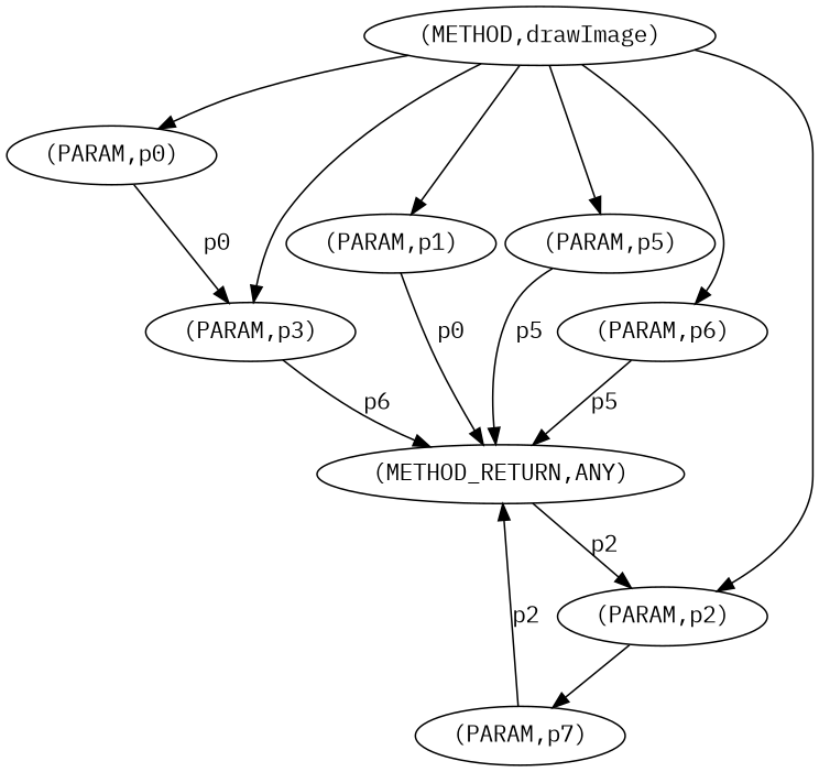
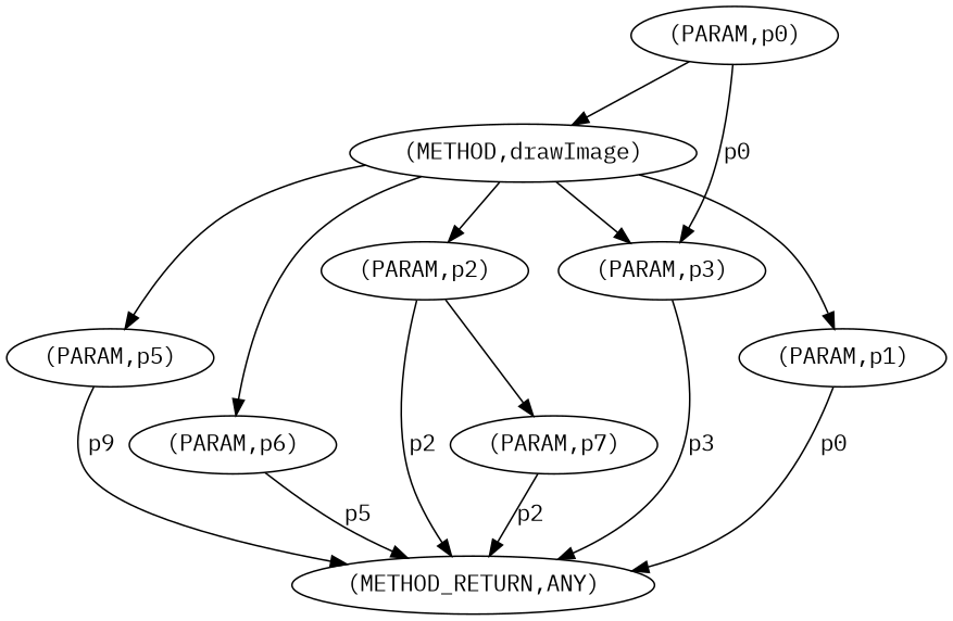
  digraph {
    fontname="IBM Plex Mono"
    node [fontname="IBM Plex Mono"]
    edge [fontname="IBM Plex Mono"]
    n1 [label=<(METHOD,drawImage)>]
    n2 [label=<(PARAM,p0)>]
    n3 [label=<(PARAM,p1)>]
    n4 [label=<(PARAM,p2)>]
    n5 [label=<(PARAM,p3)>]
    n6 [label=<(PARAM,p5)>]
    n7 [label=<(PARAM,p6)>]
    n8 [label=<(METHOD_RETURN,ANY)>]
    n9 [label=<(PARAM,p7)>]
-   n1 -> n2
+   n2 -> n1
    n1 -> n3
    n1 -> n4
    n1 -> n5
    n1 -> n6
    n1 -> n7
    n2 -> n5 [label=p0]
    n3 -> n8 [label=p0]
-   n8 -> n4 [label=p2]
+   n4 -> n8 [label=p2]
    n4 -> n9
-   n5 -> n8 [label=p6]
-   n6 -> n8 [label=p5]
+   n5 -> n8 [label=p3]
+   n6 -> n8 [label=p9]
    n7 -> n8 [label=p5]
    n9 -> n8 [label=p2]
  }
